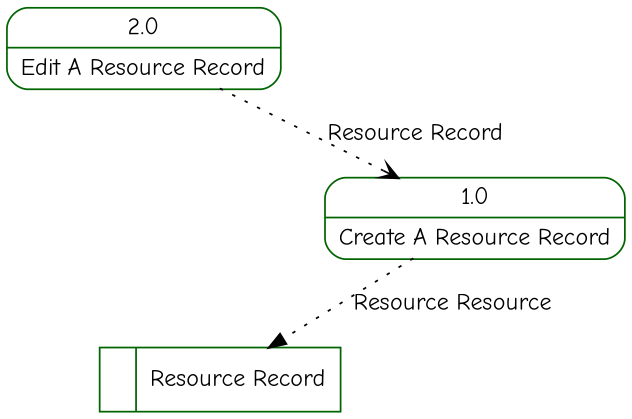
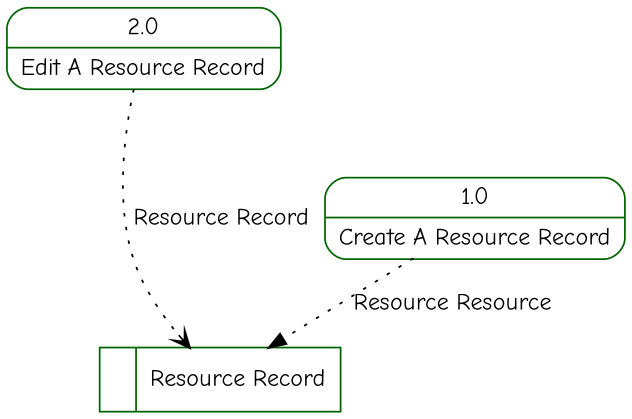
  digraph {
    fontname="Comic Neue"
    node [color=darkgreen fontname="Comic Neue" shape=Mrecord]
    edge [fontname="Comic Neue" style=dotted]
    n1 [label="<f0>  |<f1> Resource Record " shape=record]
    n2 [label="{<f0> 1.0|<f1> Create A Resource Record }"]
    n3 [label="{<f0> 2.0|<f1> Edit A Resource Record }"]
    n2 -> n1 [arrowhead=normal label="Resource Resource"]
-   n3 -> n2 [arrowhead=vee label="Resource Record"]
+   n3 -> n1 [arrowhead=vee label="Resource Record"]
  }
